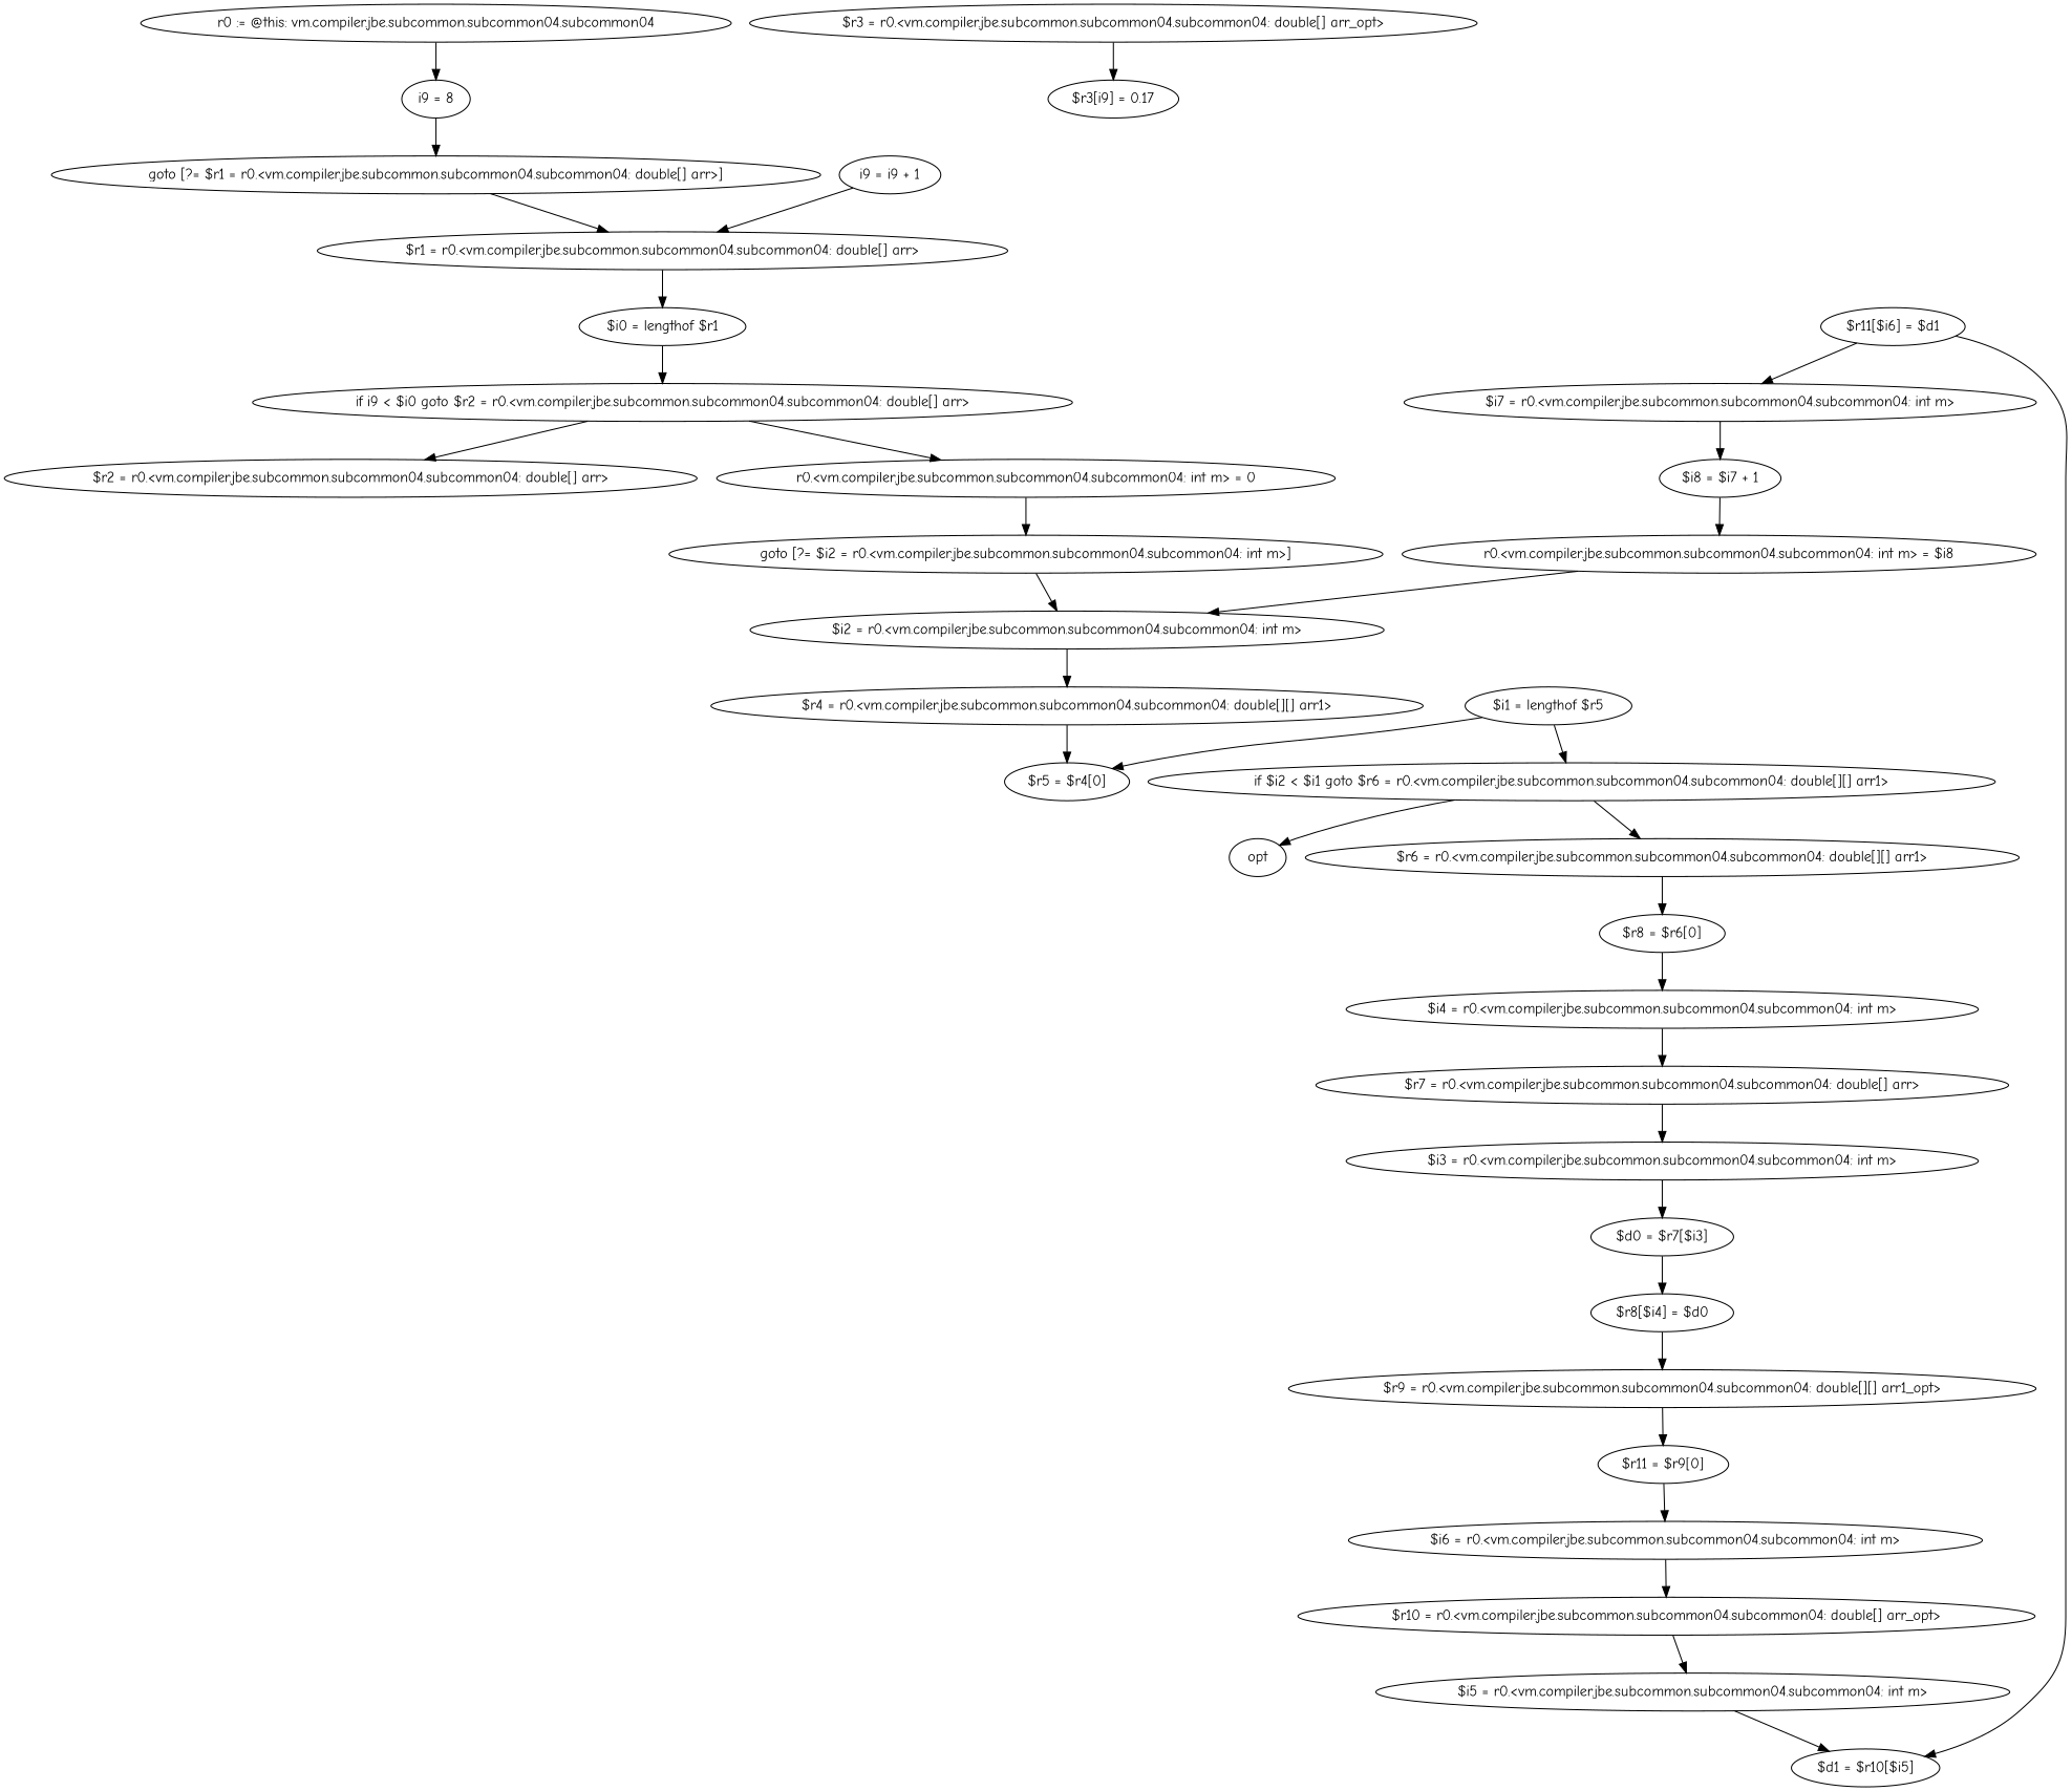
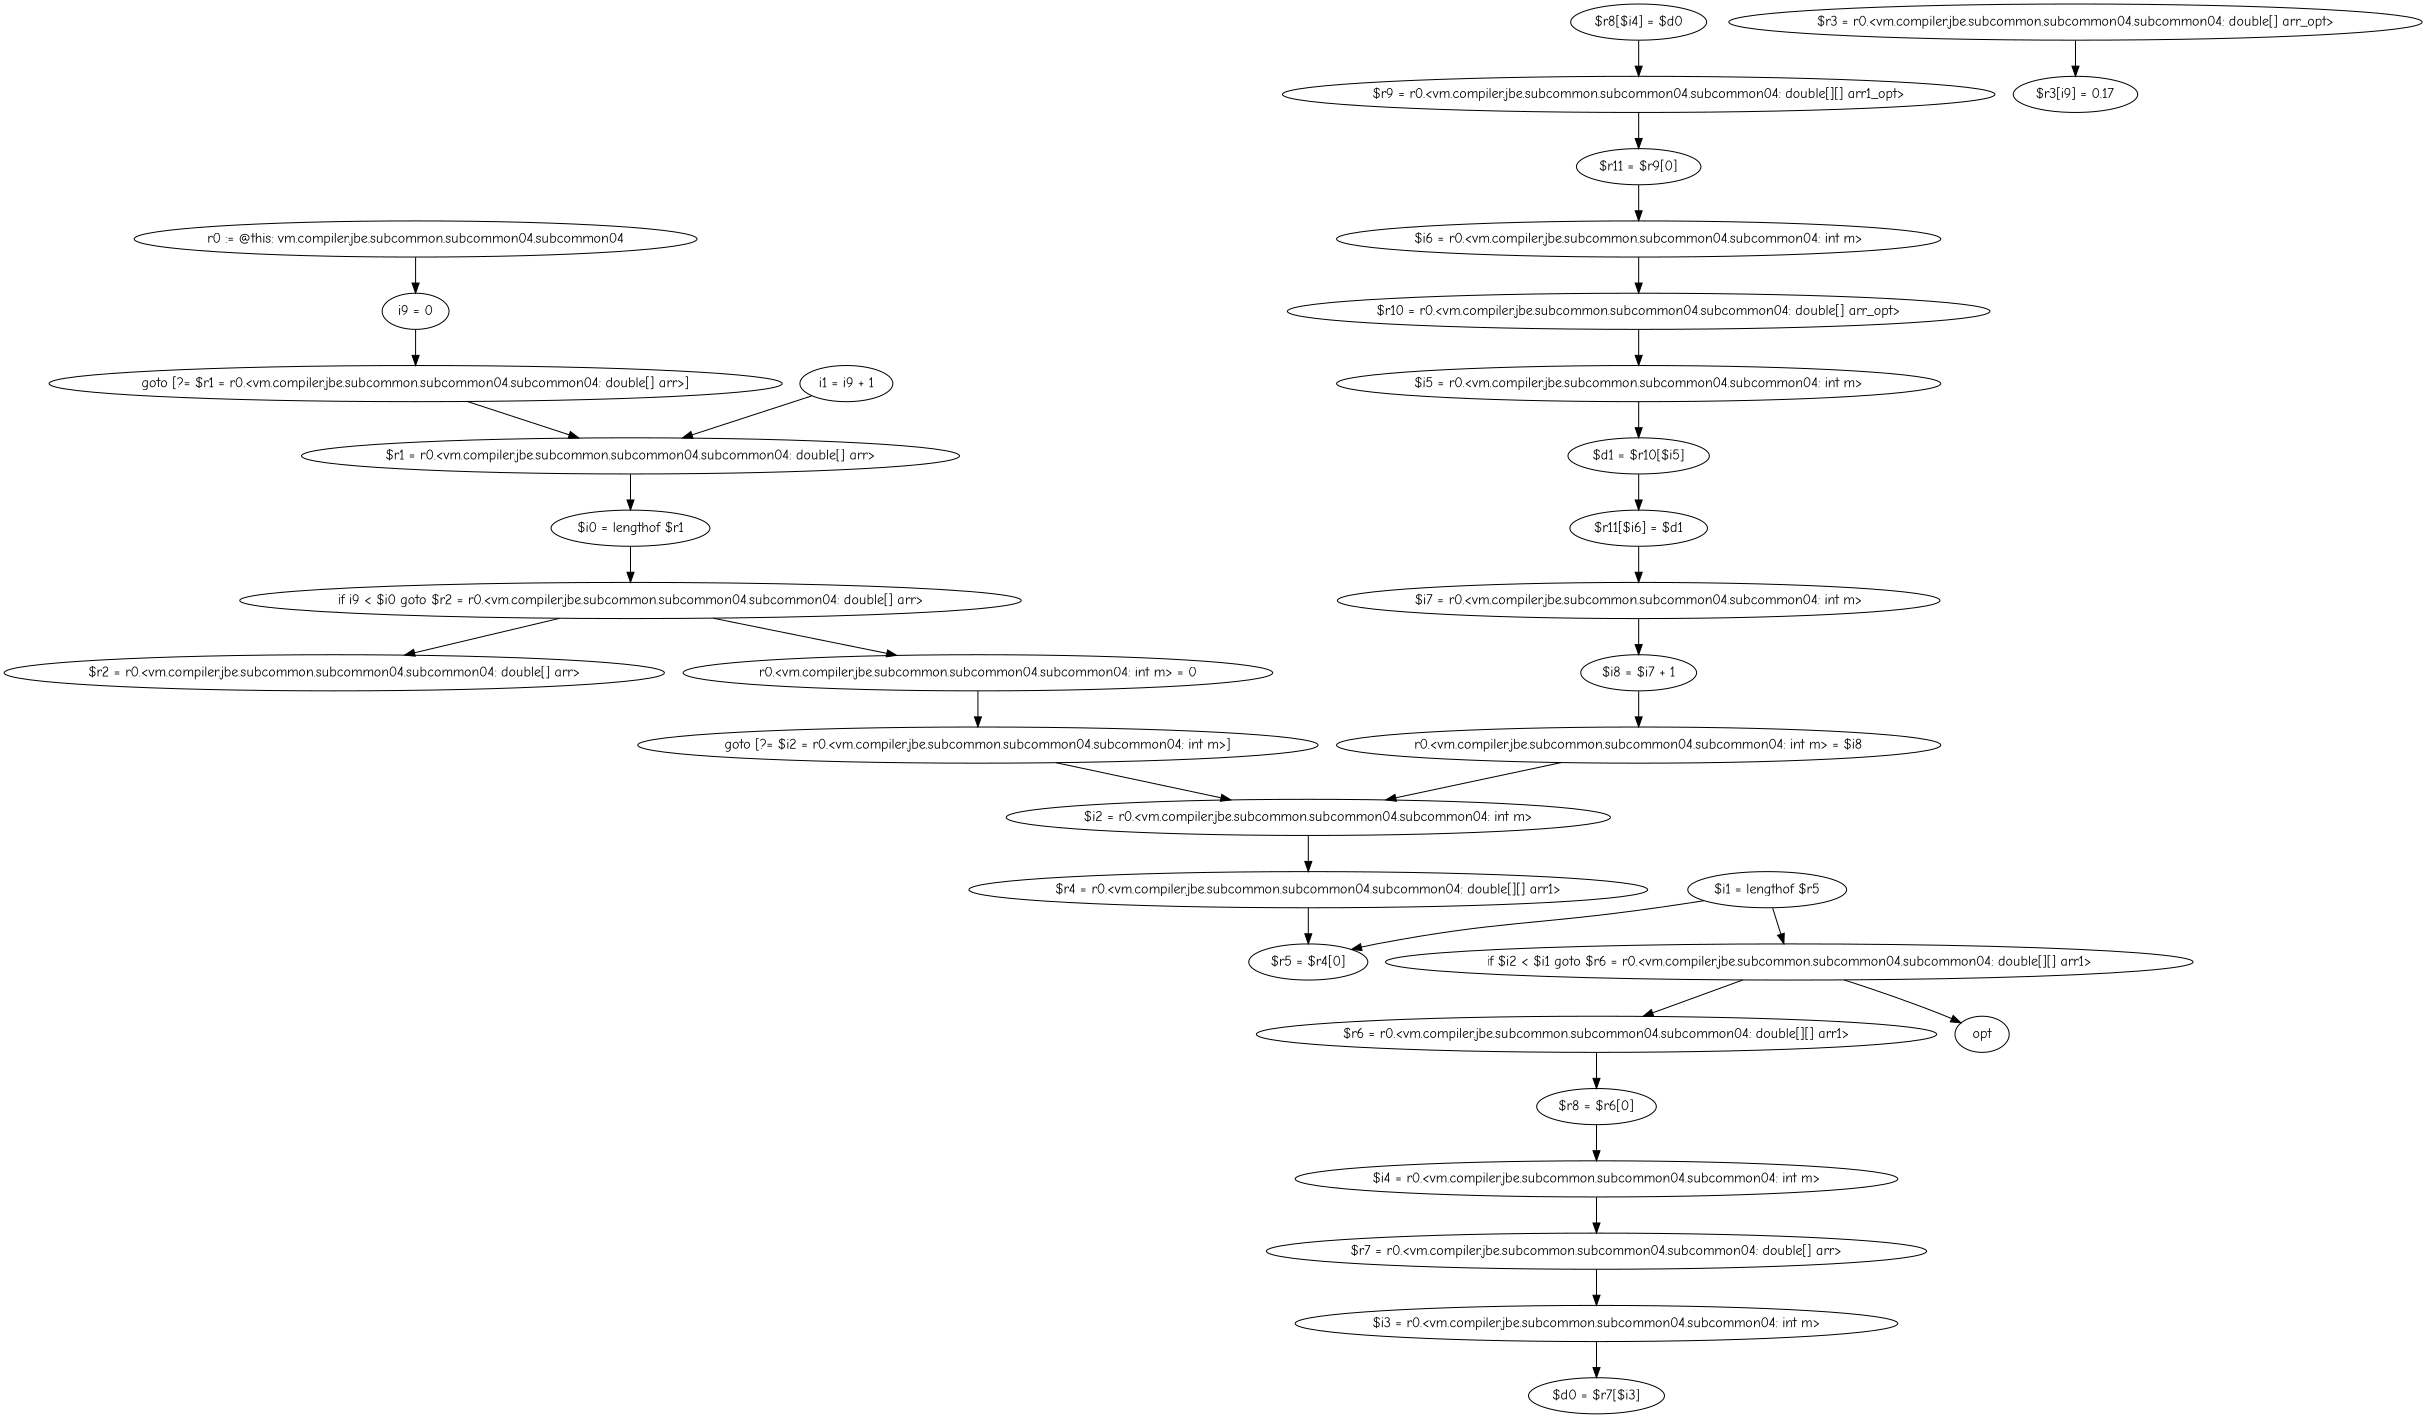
  digraph {
    fontname="Comic Neue"
    node [fontname="Comic Neue"]
    edge [fontname="Comic Neue"]
    "r0 := @this: vm.compiler.jbe.subcommon.subcommon04.subcommon04"
-   "i9 = 0" [label="i9 = 8"]
+   "i9 = 0"
    "goto [?= $r1 = r0.<vm.compiler.jbe.subcommon.subcommon04.subcommon04: double[] arr>]"
    "$r1 = r0.<vm.compiler.jbe.subcommon.subcommon04.subcommon04: double[] arr>"
    "$i0 = lengthof $r1"
    "$r3 = r0.<vm.compiler.jbe.subcommon.subcommon04.subcommon04: double[] arr_opt>"
    "$r3[i9] = 0.17"
-   "i9 = i9 + 1"
+   "i9 = i9 + 1" [label="i1 = i9 + 1"]
    "if i9 < $i0 goto $r2 = r0.<vm.compiler.jbe.subcommon.subcommon04.subcommon04: double[] arr>"
    "$r2 = r0.<vm.compiler.jbe.subcommon.subcommon04.subcommon04: double[] arr>"
    "r0.<vm.compiler.jbe.subcommon.subcommon04.subcommon04: int m> = 0"
    "goto [?= $i2 = r0.<vm.compiler.jbe.subcommon.subcommon04.subcommon04: int m>]"
    "$i2 = r0.<vm.compiler.jbe.subcommon.subcommon04.subcommon04: int m>"
    "$r4 = r0.<vm.compiler.jbe.subcommon.subcommon04.subcommon04: double[][] arr1>"
    "$r6 = r0.<vm.compiler.jbe.subcommon.subcommon04.subcommon04: double[][] arr1>"
    "$r8 = $r6[0]"
    "$i4 = r0.<vm.compiler.jbe.subcommon.subcommon04.subcommon04: int m>"
    "$r7 = r0.<vm.compiler.jbe.subcommon.subcommon04.subcommon04: double[] arr>"
    "$i3 = r0.<vm.compiler.jbe.subcommon.subcommon04.subcommon04: int m>"
    "$d0 = $r7[$i3]"
    "$r8[$i4] = $d0"
    "$r9 = r0.<vm.compiler.jbe.subcommon.subcommon04.subcommon04: double[][] arr1_opt>"
    "$r11 = $r9[0]"
    "$i6 = r0.<vm.compiler.jbe.subcommon.subcommon04.subcommon04: int m>"
    "$r10 = r0.<vm.compiler.jbe.subcommon.subcommon04.subcommon04: double[] arr_opt>"
    "$i5 = r0.<vm.compiler.jbe.subcommon.subcommon04.subcommon04: int m>"
    "$d1 = $r10[$i5]"
    "$r11[$i6] = $d1"
    "$i7 = r0.<vm.compiler.jbe.subcommon.subcommon04.subcommon04: int m>"
    "$i8 = $i7 + 1"
    "r0.<vm.compiler.jbe.subcommon.subcommon04.subcommon04: int m> = $i8"
    "$r5 = $r4[0]"
    "$i1 = lengthof $r5"
    "if $i2 < $i1 goto $r6 = r0.<vm.compiler.jbe.subcommon.subcommon04.subcommon04: double[][] arr1>"
    n35 [label=opt]
    "r0 := @this: vm.compiler.jbe.subcommon.subcommon04.subcommon04" -> "i9 = 0"
    "i9 = 0" -> "goto [?= $r1 = r0.<vm.compiler.jbe.subcommon.subcommon04.subcommon04: double[] arr>]"
    "goto [?= $r1 = r0.<vm.compiler.jbe.subcommon.subcommon04.subcommon04: double[] arr>]" -> "$r1 = r0.<vm.compiler.jbe.subcommon.subcommon04.subcommon04: double[] arr>"
    "$r1 = r0.<vm.compiler.jbe.subcommon.subcommon04.subcommon04: double[] arr>" -> "$i0 = lengthof $r1"
    "$i0 = lengthof $r1" -> "if i9 < $i0 goto $r2 = r0.<vm.compiler.jbe.subcommon.subcommon04.subcommon04: double[] arr>"
    "$r3 = r0.<vm.compiler.jbe.subcommon.subcommon04.subcommon04: double[] arr_opt>" -> "$r3[i9] = 0.17"
    "i9 = i9 + 1" -> "$r1 = r0.<vm.compiler.jbe.subcommon.subcommon04.subcommon04: double[] arr>"
    "if i9 < $i0 goto $r2 = r0.<vm.compiler.jbe.subcommon.subcommon04.subcommon04: double[] arr>" -> "$r2 = r0.<vm.compiler.jbe.subcommon.subcommon04.subcommon04: double[] arr>"
    "if i9 < $i0 goto $r2 = r0.<vm.compiler.jbe.subcommon.subcommon04.subcommon04: double[] arr>" -> "r0.<vm.compiler.jbe.subcommon.subcommon04.subcommon04: int m> = 0"
    "r0.<vm.compiler.jbe.subcommon.subcommon04.subcommon04: int m> = 0" -> "goto [?= $i2 = r0.<vm.compiler.jbe.subcommon.subcommon04.subcommon04: int m>]"
    "goto [?= $i2 = r0.<vm.compiler.jbe.subcommon.subcommon04.subcommon04: int m>]" -> "$i2 = r0.<vm.compiler.jbe.subcommon.subcommon04.subcommon04: int m>"
    "$i2 = r0.<vm.compiler.jbe.subcommon.subcommon04.subcommon04: int m>" -> "$r4 = r0.<vm.compiler.jbe.subcommon.subcommon04.subcommon04: double[][] arr1>"
    "$r4 = r0.<vm.compiler.jbe.subcommon.subcommon04.subcommon04: double[][] arr1>" -> "$r5 = $r4[0]"
    "$r6 = r0.<vm.compiler.jbe.subcommon.subcommon04.subcommon04: double[][] arr1>" -> "$r8 = $r6[0]"
    "$r8 = $r6[0]" -> "$i4 = r0.<vm.compiler.jbe.subcommon.subcommon04.subcommon04: int m>"
    "$i4 = r0.<vm.compiler.jbe.subcommon.subcommon04.subcommon04: int m>" -> "$r7 = r0.<vm.compiler.jbe.subcommon.subcommon04.subcommon04: double[] arr>"
    "$r7 = r0.<vm.compiler.jbe.subcommon.subcommon04.subcommon04: double[] arr>" -> "$i3 = r0.<vm.compiler.jbe.subcommon.subcommon04.subcommon04: int m>"
    "$i3 = r0.<vm.compiler.jbe.subcommon.subcommon04.subcommon04: int m>" -> "$d0 = $r7[$i3]"
-   "$d0 = $r7[$i3]" -> "$r8[$i4] = $d0"
    "$r8[$i4] = $d0" -> "$r9 = r0.<vm.compiler.jbe.subcommon.subcommon04.subcommon04: double[][] arr1_opt>"
    "$r9 = r0.<vm.compiler.jbe.subcommon.subcommon04.subcommon04: double[][] arr1_opt>" -> "$r11 = $r9[0]"
    "$r11 = $r9[0]" -> "$i6 = r0.<vm.compiler.jbe.subcommon.subcommon04.subcommon04: int m>"
    "$i6 = r0.<vm.compiler.jbe.subcommon.subcommon04.subcommon04: int m>" -> "$r10 = r0.<vm.compiler.jbe.subcommon.subcommon04.subcommon04: double[] arr_opt>"
    "$r10 = r0.<vm.compiler.jbe.subcommon.subcommon04.subcommon04: double[] arr_opt>" -> "$i5 = r0.<vm.compiler.jbe.subcommon.subcommon04.subcommon04: int m>"
    "$i5 = r0.<vm.compiler.jbe.subcommon.subcommon04.subcommon04: int m>" -> "$d1 = $r10[$i5]"
-   "$r11[$i6] = $d1" -> "$d1 = $r10[$i5]"
+   "$d1 = $r10[$i5]" -> "$r11[$i6] = $d1"
    "$r11[$i6] = $d1" -> "$i7 = r0.<vm.compiler.jbe.subcommon.subcommon04.subcommon04: int m>"
    "$i7 = r0.<vm.compiler.jbe.subcommon.subcommon04.subcommon04: int m>" -> "$i8 = $i7 + 1"
    "$i8 = $i7 + 1" -> "r0.<vm.compiler.jbe.subcommon.subcommon04.subcommon04: int m> = $i8"
    "r0.<vm.compiler.jbe.subcommon.subcommon04.subcommon04: int m> = $i8" -> "$i2 = r0.<vm.compiler.jbe.subcommon.subcommon04.subcommon04: int m>"
    "$i1 = lengthof $r5" -> "$r5 = $r4[0]"
    "$i1 = lengthof $r5" -> "if $i2 < $i1 goto $r6 = r0.<vm.compiler.jbe.subcommon.subcommon04.subcommon04: double[][] arr1>"
    "if $i2 < $i1 goto $r6 = r0.<vm.compiler.jbe.subcommon.subcommon04.subcommon04: double[][] arr1>" -> "$r6 = r0.<vm.compiler.jbe.subcommon.subcommon04.subcommon04: double[][] arr1>"
    "if $i2 < $i1 goto $r6 = r0.<vm.compiler.jbe.subcommon.subcommon04.subcommon04: double[][] arr1>" -> n35
  }
